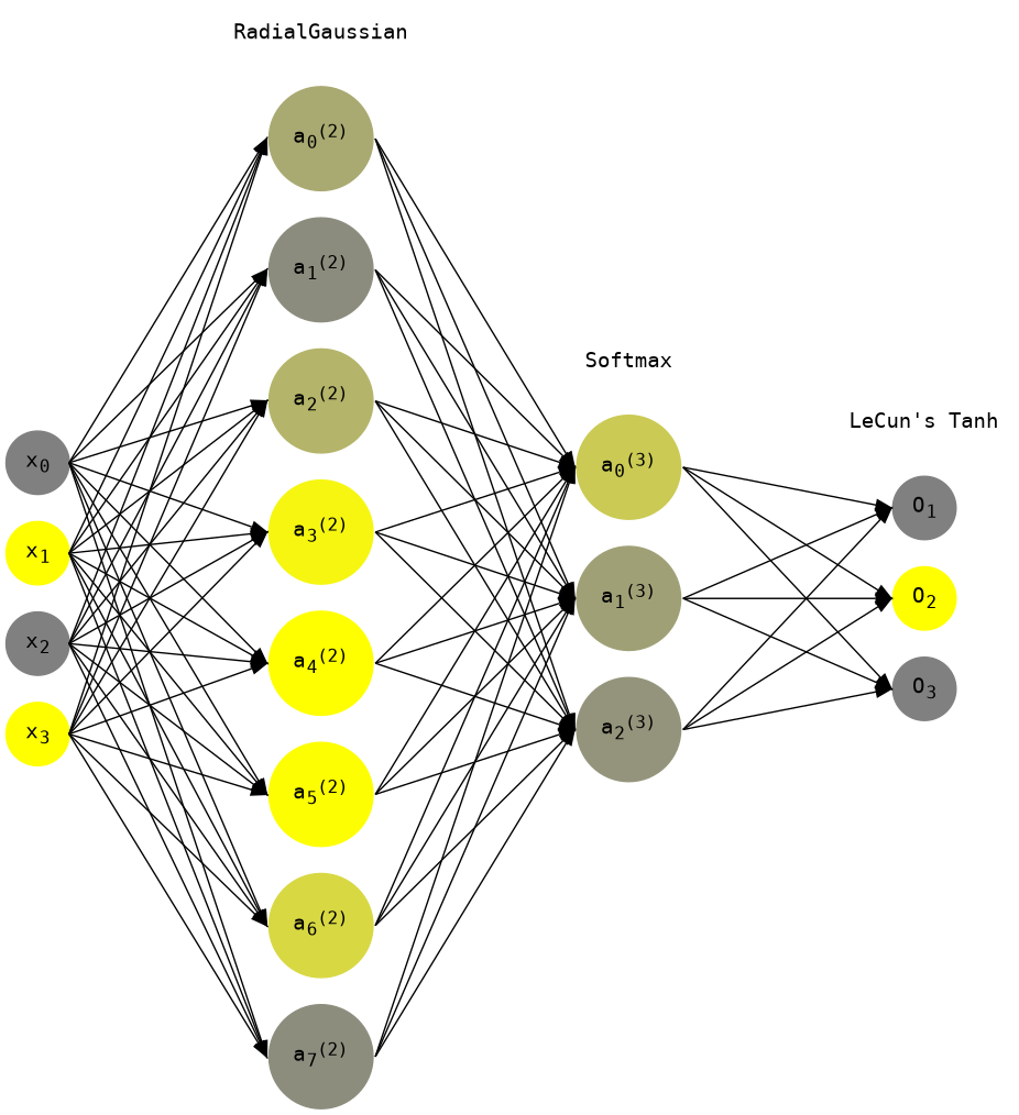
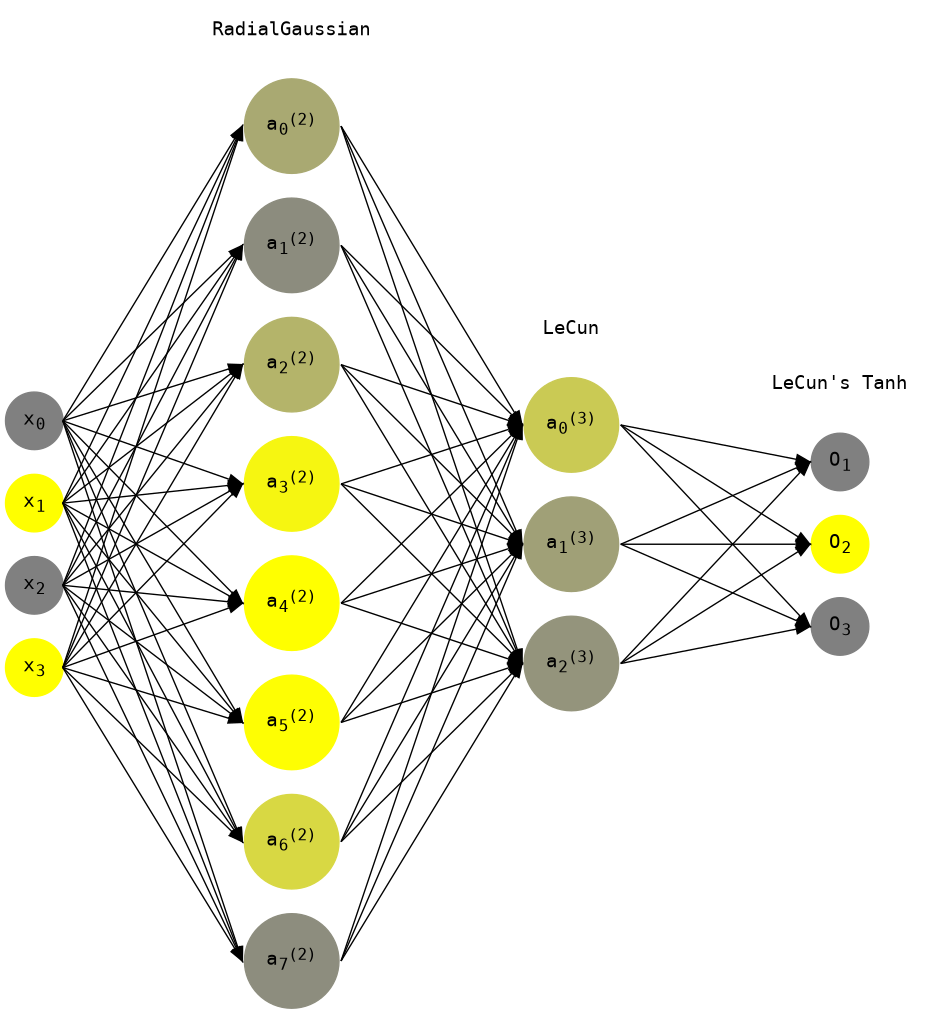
  digraph {
    rankdir=LR
    ranksep=1.4
    splines=false
    fontname="DejaVu Sans Mono"
    node [color="0.1667, 0.0, 0.5" fillcolor="0.1667, 0.0, 0.5" shape=circle style=filled fontname="DejaVu Sans Mono"]
    edge [headport=w style=solid tailport=e fontname="DejaVu Sans Mono"]
    n1 [label=<x<sub>0</sub>>]
    n2 [color="0.1667, 1.0, 1.0" fillcolor="0.1667, 1.0, 1.0" label=<x<sub>1</sub>>]
    n3 [label=<x<sub>2</sub>>]
    n4 [color="0.1667, 1.0, 1.0" fillcolor="0.1667, 1.0, 1.0" label=<x<sub>3</sub>>]
    n5 [color="0.1667, 0.322534, 0.661267" fillcolor="0.1667, 0.322534, 0.661267" label=<a<sub>0</sub><sup>(2)</sup>>]
    n6 [color="0.1667, 0.096847, 0.548424" fillcolor="0.1667, 0.096847, 0.548424" label=<a<sub>1</sub><sup>(2)</sup>>]
    n7 [color="0.1667, 0.407941, 0.703970" fillcolor="0.1667, 0.407941, 0.703970" label=<a<sub>2</sub><sup>(2)</sup>>]
    n8 [color="0.1667, 0.928319, 0.964160" fillcolor="0.1667, 0.928319, 0.964160" label=<a<sub>3</sub><sup>(2)</sup>>]
    n9 [color="0.1667, 0.997698, 0.998849" fillcolor="0.1667, 0.997698, 0.998849" label=<a<sub>4</sub><sup>(2)</sup>>]
    n10 [color="0.1667, 0.985469, 0.992735" fillcolor="0.1667, 0.985469, 0.992735" label=<a<sub>5</sub><sup>(2)</sup>>]
    n11 [color="0.1667, 0.690085, 0.845042" fillcolor="0.1667, 0.690085, 0.845042" label=<a<sub>6</sub><sup>(2)</sup>>]
    n12 [color="0.1667, 0.108631, 0.554315" fillcolor="0.1667, 0.108631, 0.554315" label=<a<sub>7</sub><sup>(2)</sup>>]
    n13 [color="0.1667, 0.585741, 0.792870" fillcolor="0.1667, 0.585741, 0.792870" label=<a<sub>0</sub><sup>(3)</sup>>]
    n14 [color="0.1667, 0.251018, 0.625509" fillcolor="0.1667, 0.251018, 0.625509" label=<a<sub>1</sub><sup>(3)</sup>>]
    n15 [color="0.1667, 0.163241, 0.581620" fillcolor="0.1667, 0.163241, 0.581620" label=<a<sub>2</sub><sup>(3)</sup>>]
    n16 [label=<O<sub>1</sub>>]
    n17 [color="0.1667, 1.0, 1.0" fillcolor="0.1667, 1.0, 1.0" label=<O<sub>2</sub>>]
    n18 [label=<O<sub>3</sub>>]
    n19 [label=RadialGaussian shape=plaintext color="" fillcolor="" style=""]
-   n20 [label=Softmax shape=plaintext color="" fillcolor="" style=""]
+   n20 [label=LeCun shape=plaintext color="" fillcolor="" style=""]
    n21 [label="LeCun's Tanh" shape=plaintext color="" fillcolor="" style=""]
    subgraph sub_1 {
      n1
    }
    subgraph sub_2 {
      n2
    }
    subgraph sub_3 {
      n3
    }
    subgraph sub_4 {
      n4
    }
    subgraph sub_5 {
      n5
    }
    subgraph sub_6 {
      n6
    }
    subgraph sub_7 {
      n7
    }
    subgraph sub_8 {
      n8
    }
    subgraph sub_9 {
      n9
    }
    subgraph sub_10 {
      n10
    }
    subgraph sub_11 {
      n11
    }
    subgraph sub_12 {
      n12
    }
    subgraph sub_13 {
      n13
    }
    subgraph sub_14 {
      n14
    }
    subgraph sub_15 {
      n15
    }
    subgraph sub_16 {
      n16
    }
    subgraph sub_17 {
      n17
    }
    subgraph sub_18 {
      n18
    }
    subgraph sub_19 {
      rank=same
      n1
      n2
      n3
      n4
    }
    subgraph sub_20 {
      rank=same
      n5
      n6
      n7
      n8
      n9
      n10
      n11
      n12
    }
    subgraph sub_21 {
      rank=same
      n13
      n14
      n15
    }
    subgraph sub_22 {
      rank=same
      n16
      n17
      n18
    }
    subgraph sub_23 {
      rank=same
      n5
      n19
    }
    subgraph sub_24 {
      rank=same
      n13
      n20
    }
    subgraph sub_25 {
      rank=same
      n16
      n21
    }
    n1 -> n2 [style=invis]
    n1 -> n5
    n1 -> n6
    n1 -> n7
    n1 -> n8
    n1 -> n9
    n1 -> n10
    n1 -> n11
    n1 -> n12
    n2 -> n3 [style=invis]
    n2 -> n5
    n2 -> n6
    n2 -> n7
    n2 -> n8
    n2 -> n9
    n2 -> n10
    n2 -> n11
    n2 -> n12
    n3 -> n4 [style=invis]
    n3 -> n5
    n3 -> n6
    n3 -> n7
    n3 -> n8
    n3 -> n9
    n3 -> n10
    n3 -> n11
    n3 -> n12
    n4 -> n5
    n4 -> n6
    n4 -> n7
    n4 -> n8
    n4 -> n9
    n4 -> n10
    n4 -> n11
    n4 -> n12
    n5 -> n6 [style=invis]
    n5 -> n13
    n5 -> n14
    n5 -> n15
    n6 -> n7 [style=invis]
    n6 -> n13
    n6 -> n14
    n6 -> n15
    n7 -> n8 [style=invis]
    n7 -> n13
    n7 -> n14
    n7 -> n15
    n8 -> n9 [style=invis]
    n8 -> n13
    n8 -> n14
    n8 -> n15
    n9 -> n10 [style=invis]
    n9 -> n13
    n9 -> n14
    n9 -> n15
    n10 -> n11 [style=invis]
    n10 -> n13
    n10 -> n14
    n10 -> n15
    n11 -> n12 [style=invis]
    n11 -> n13
    n11 -> n14
    n11 -> n15
    n12 -> n13
    n12 -> n14
    n12 -> n15
    n13 -> n14 [style=invis]
    n13 -> n16
    n13 -> n17
    n13 -> n18
    n14 -> n15 [style=invis]
    n14 -> n16
    n14 -> n17
    n14 -> n18
    n15 -> n16
    n15 -> n17
    n15 -> n18
    n16 -> n17 [style=invis]
    n17 -> n18 [style=invis]
    n19 -> n5 [style=invis]
    n20 -> n13 [style=invis]
    n21 -> n16 [style=invis]
  }
